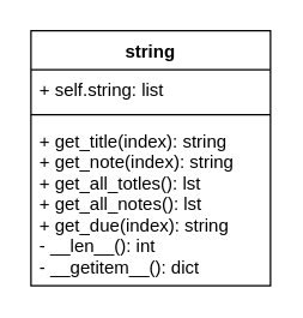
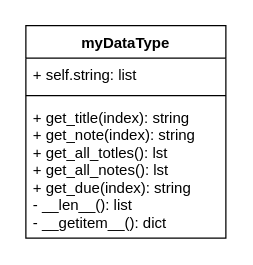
  <mxCell id="0" />
  <mxCell id="1" parent="0" />
- <mxCell id="2" value="string" style="swimlane;fontStyle=1;align=center;verticalAlign=top;childLayout=stackLayout;horizontal=1;startSize=26;horizontalStack=0;resizeParent=1;resizeParentMax=0;resizeLast=0;collapsible=1;marginBottom=0;" vertex="1" parent="1"><mxGeometry x="20" y="20" width="160" height="170" as="geometry" /></mxCell>
+ <mxCell id="2" value="myDataType" style="swimlane;fontStyle=1;align=center;verticalAlign=top;childLayout=stackLayout;horizontal=1;startSize=26;horizontalStack=0;resizeParent=1;resizeParentMax=0;resizeLast=0;collapsible=1;marginBottom=0;" vertex="1" parent="1"><mxGeometry x="20" y="20" width="160" height="170" as="geometry" /></mxCell>
  <mxCell id="3" value="+ self.string: list" style="text;strokeColor=none;fillColor=none;align=left;verticalAlign=top;spacingLeft=4;spacingRight=4;overflow=hidden;rotatable=0;points=[[0,0.5],[1,0.5]];portConstraint=eastwest;" vertex="1" parent="2"><mxGeometry y="26" width="160" height="26" as="geometry" /></mxCell>
  <mxCell id="4" value="" style="line;strokeWidth=1;fillColor=none;align=left;verticalAlign=middle;spacingTop=-1;spacingLeft=3;spacingRight=3;rotatable=0;labelPosition=right;points=[];portConstraint=eastwest;" vertex="1" parent="2"><mxGeometry y="52" width="160" height="8" as="geometry" /></mxCell>
- <mxCell id="5" value="+ get_title(index): string&#10;+ get_note(index): string&#10;+ get_all_totles(): lst&#10;+ get_all_notes(): lst&#10;+ get_due(index): string&#10;- __len__(): int&#10;- __getitem__(): dict" style="text;strokeColor=none;fillColor=none;align=left;verticalAlign=top;spacingLeft=4;spacingRight=4;overflow=hidden;rotatable=0;points=[[0,0.5],[1,0.5]];portConstraint=eastwest;" vertex="1" parent="2"><mxGeometry y="60" width="160" height="110" as="geometry" /></mxCell>
+ <mxCell id="5" value="+ get_title(index): string&#10;+ get_note(index): string&#10;+ get_all_totles(): lst&#10;+ get_all_notes(): lst&#10;+ get_due(index): string&#10;- __len__(): list&#10;- __getitem__(): dict" style="text;strokeColor=none;fillColor=none;align=left;verticalAlign=top;spacingLeft=4;spacingRight=4;overflow=hidden;rotatable=0;points=[[0,0.5],[1,0.5]];portConstraint=eastwest;" vertex="1" parent="2"><mxGeometry y="60" width="160" height="110" as="geometry" /></mxCell>
